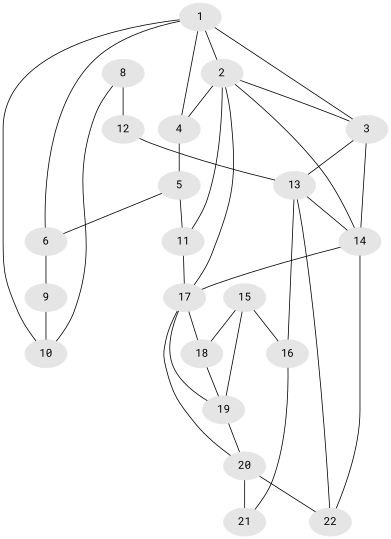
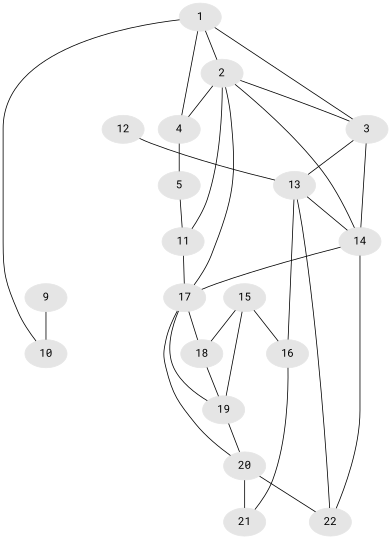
  graph {
    fontname="Roboto Mono"
    node [color=gray90 fontname="Roboto Mono" style=filled]
    edge [fontname="Roboto Mono" weight=1.0]
    1
    2
    3
    4
-   6
    10
    11
    14
    17
    13
    5
    9
    22
    18
    19
    20
    16
-   8
    12
    15
    21
    1 -- 2 [weight=2.0]
    1 -- 3
    1 -- 4
-   1 -- 6
    1 -- 10
    2 -- 3
    2 -- 4
    2 -- 11
    2 -- 14
    2 -- 17
    3 -- 14
    3 -- 13
    4 -- 5 [weight=2.0]
-   6 -- 9 [weight=2.0]
    11 -- 17
    14 -- 17
    14 -- 22 [weight=2.0]
    17 -- 18
    17 -- 19
    17 -- 20
    13 -- 14
    13 -- 22
    13 -- 16 [weight=2.0]
-   5 -- 6 [weight=2.0]
    5 -- 11 [weight=2.0]
    9 -- 10
    18 -- 19
    19 -- 20
    20 -- 22 [weight=2.0]
    20 -- 21 [weight=2.0]
    16 -- 21
-   8 -- 10
-   8 -- 12 [weight=2.0]
    12 -- 13
    15 -- 18
    15 -- 19
    15 -- 16 [weight=2.0]
  }
